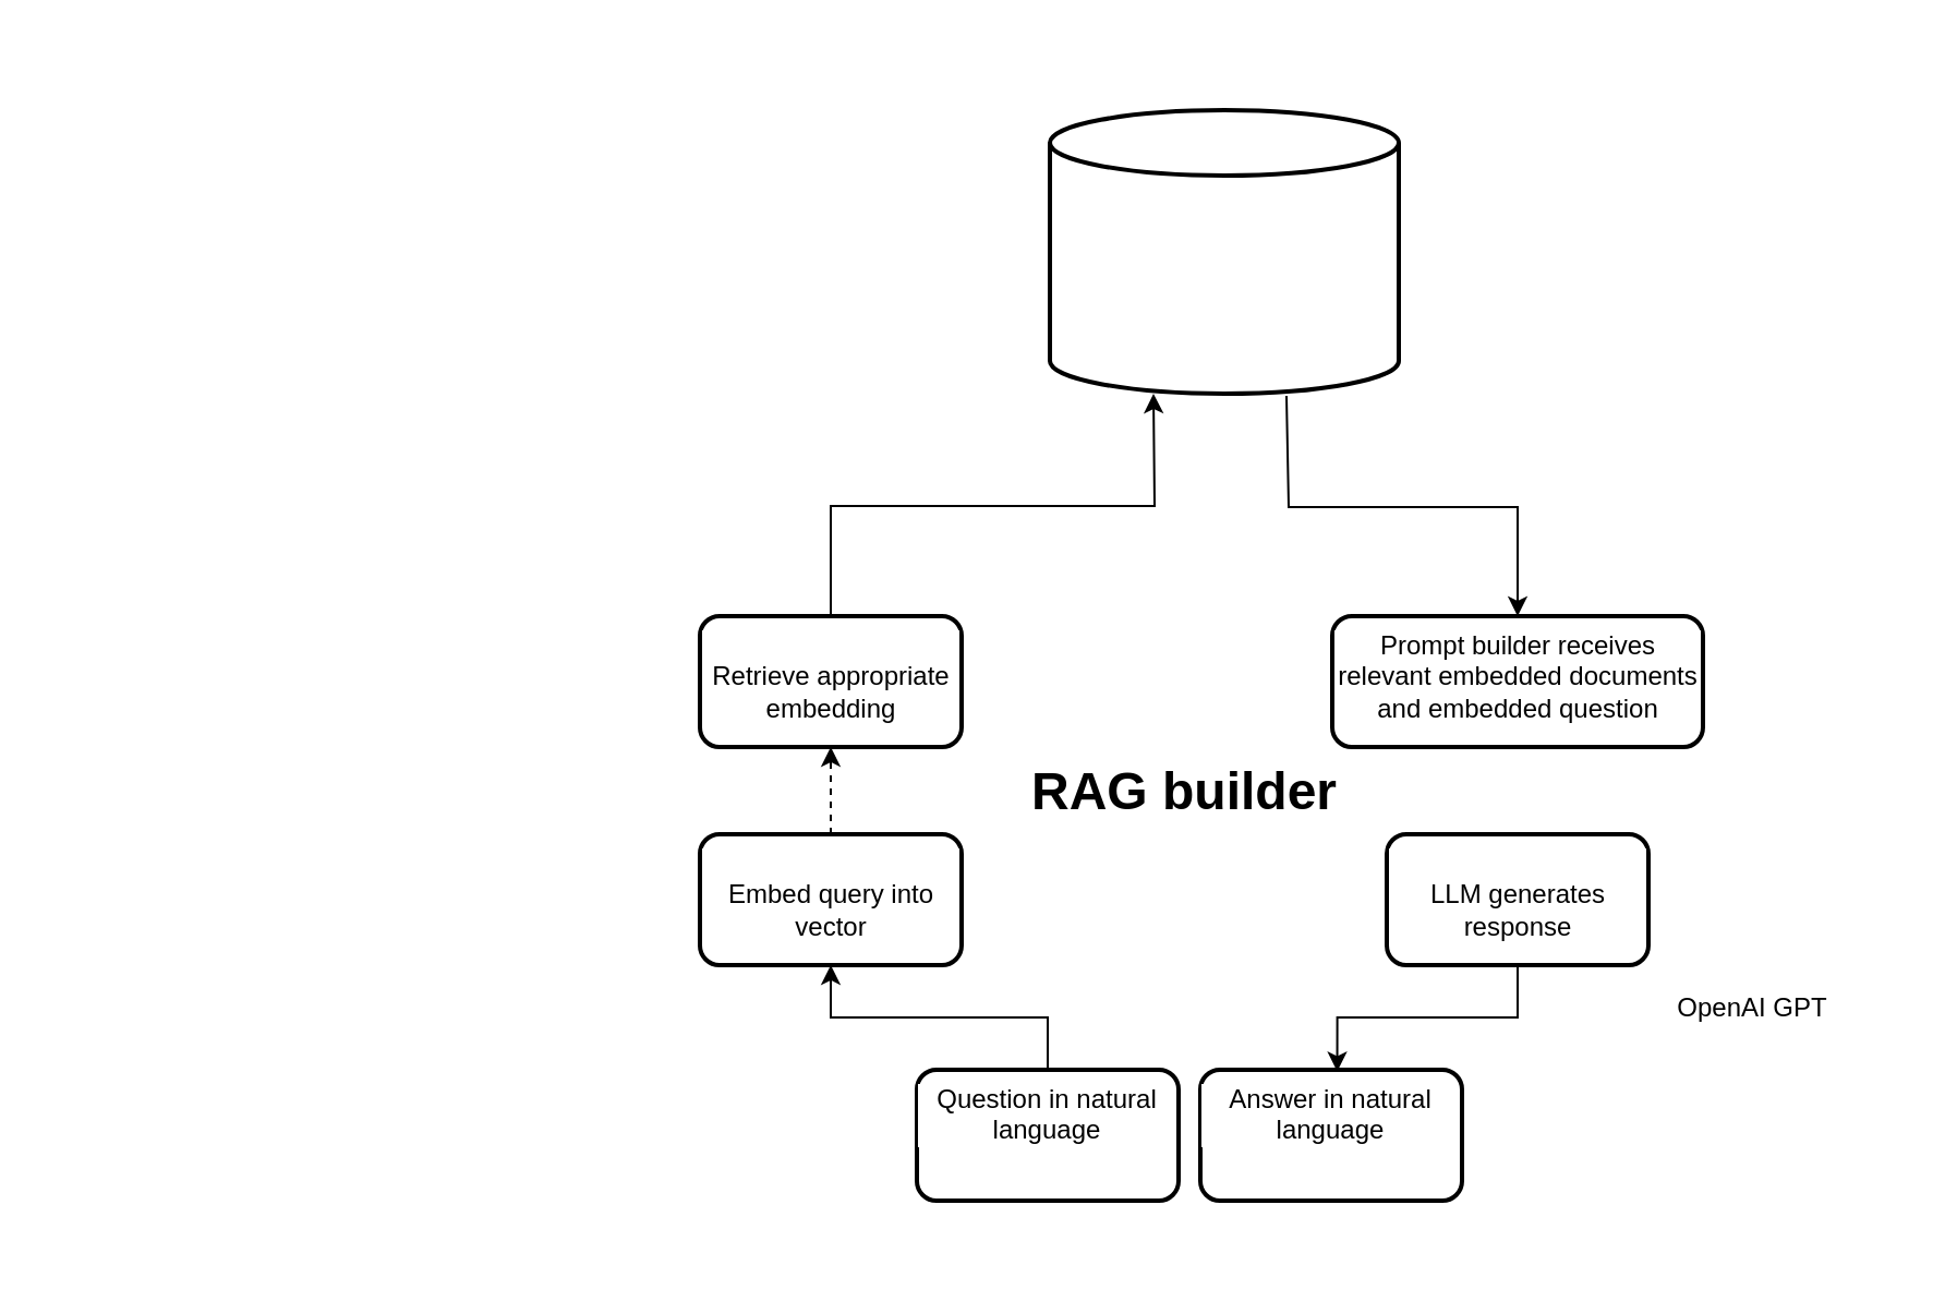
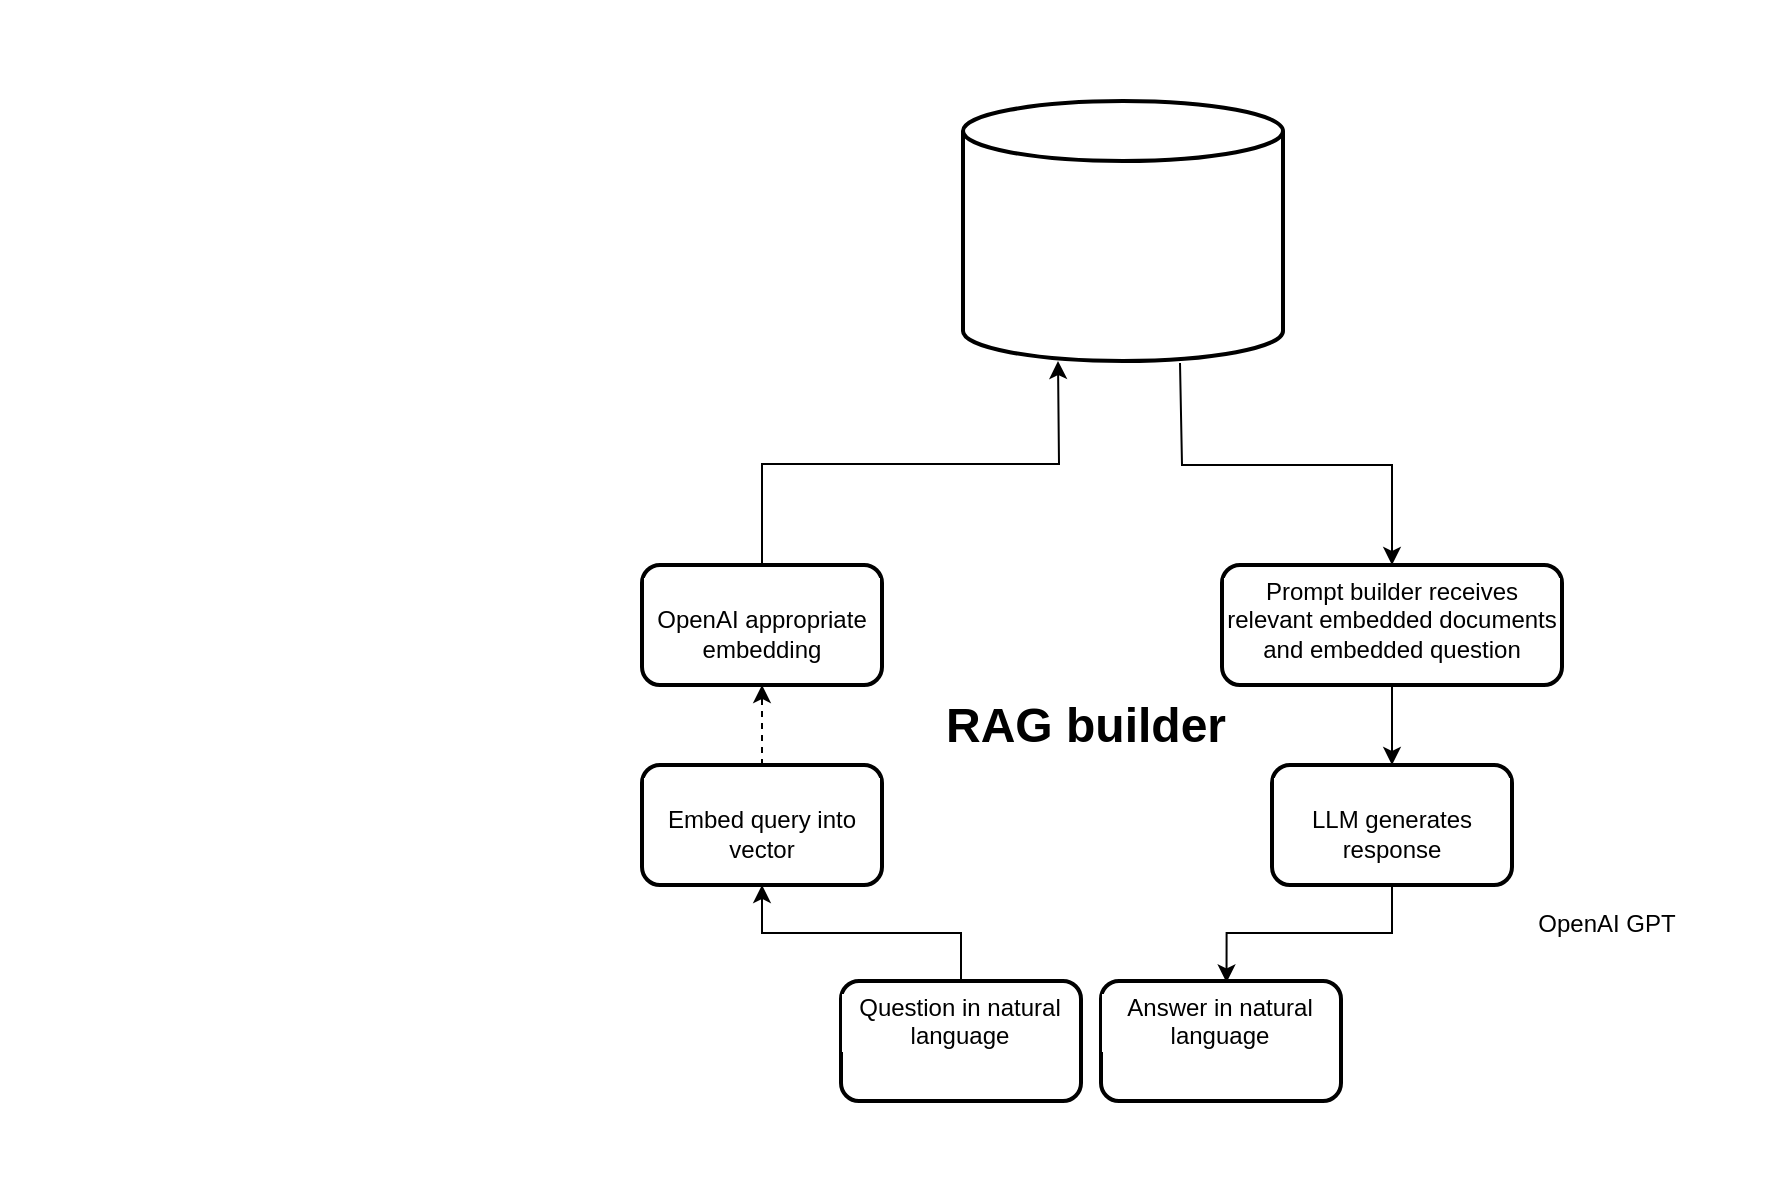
  <mxCell id="0" />
  <mxCell id="1" parent="0" />
  <mxCell id="2" value="" style="rounded=0;whiteSpace=wrap;html=1;strokeColor=none;" vertex="1" parent="1"><mxGeometry width="850" height="560" as="geometry" x="20" y="20" /></mxCell>
  <mxCell id="3" value="" style="edgeStyle=orthogonalEdgeStyle;rounded=0;orthogonalLoop=1;jettySize=auto;html=1;exitX=0.5;exitY=0;exitDx=0;exitDy=0;" edge="1" parent="1" source="20" target="14"><mxGeometry relative="1" as="geometry"><mxPoint x="542.14" y="512.84" as="sourcePoint" /></mxGeometry></mxCell>
  <mxCell id="4" value="" style="edgeStyle=orthogonalEdgeStyle;rounded=0;orthogonalLoop=1;jettySize=auto;html=1;dashed=1;" edge="1" parent="1" source="14" target="15"><mxGeometry relative="1" as="geometry" /></mxCell>
  <mxCell id="5" value="" style="edgeStyle=orthogonalEdgeStyle;rounded=0;orthogonalLoop=1;jettySize=auto;html=1;exitX=0.5;exitY=0;exitDx=0;exitDy=0;entryX=0.299;entryY=0.983;entryDx=0;entryDy=0;entryPerimeter=0;" edge="1" parent="1" source="15"><mxGeometry relative="1" as="geometry"><mxPoint x="528.5" y="180" as="targetPoint" /></mxGeometry></mxCell>
+ <mxCell id="6" value="" style="edgeStyle=orthogonalEdgeStyle;rounded=0;orthogonalLoop=1;jettySize=auto;html=1;" edge="1" parent="1" source="13" target="17"><mxGeometry relative="1" as="geometry" /></mxCell>
  <mxCell id="7" value="" style="endArrow=classic;html=1;rounded=0;entryX=0.5;entryY=0;entryDx=0;entryDy=0;exitX=0.684;exitY=0.99;exitDx=0;exitDy=0;exitPerimeter=0;" edge="1" parent="1" target="13"><mxGeometry width="50" height="50" relative="1" as="geometry"><mxPoint x="589.5" y="181" as="sourcePoint" /><mxPoint x="150.5" y="392" as="targetPoint" /><Array as="points"><mxPoint x="590.5" y="232" /><mxPoint x="695.5" y="232" /></Array></mxGeometry></mxCell>
  <mxCell id="8" value="" style="edgeStyle=orthogonalEdgeStyle;rounded=0;orthogonalLoop=1;jettySize=auto;html=1;exitX=0.5;exitY=1;exitDx=0;exitDy=0;entryX=0.523;entryY=0.012;entryDx=0;entryDy=0;entryPerimeter=0;" edge="1" parent="1" source="17" target="21"><mxGeometry relative="1" as="geometry"><mxPoint x="545.538" y="512" as="targetPoint" /></mxGeometry></mxCell>
  <mxCell id="9" value="" style="shape=image;verticalLabelPosition=bottom;labelBackgroundColor=default;verticalAlign=top;aspect=fixed;imageAspect=0;image=https://logosandtypes.com/wp-content/uploads/2022/07/OpenAI.png;" vertex="1" parent="1"><mxGeometry x="760.5" y="369.5" width="85" height="85" as="geometry" /></mxCell>
  <mxCell id="10" value="OpenAI GPT" style="text;html=1;align=center;verticalAlign=middle;whiteSpace=wrap;rounded=0;" vertex="1" parent="1"><mxGeometry x="760.5" y="447" width="85" height="30" as="geometry" /></mxCell>
  <mxCell id="11" value="" style="shape=image;verticalLabelPosition=bottom;labelBackgroundColor=default;verticalAlign=top;aspect=fixed;imageAspect=0;image=https://huggingface.co/datasets/huggingface/brand-assets/resolve/main/hf-logo-with-title.png;" vertex="1" parent="1"><mxGeometry y="377" width="300.5" height="79.89" as="geometry" x="20" /></mxCell>
  <mxCell id="12" value="" style="shape=image;verticalLabelPosition=bottom;labelBackgroundColor=default;verticalAlign=top;aspect=fixed;imageAspect=0;image=https://ai-infrastructure.org/wp-content/uploads/2023/08/Haystack-Logo_deepset.png;" vertex="1" parent="1"><mxGeometry x="440.5" y="367.49" width="210.5" height="74.51" as="geometry" /></mxCell>
  <mxCell id="13" value="&lt;div&gt;Prompt builder receives relevant embedded documents and embedded question&lt;/div&gt;" style="whiteSpace=wrap;html=1;verticalAlign=top;strokeColor=#000000;rounded=1;labelBackgroundColor=#ffffff;strokeWidth=2;shadow=0;dashed=0;" vertex="1" parent="1"><mxGeometry x="610.5" y="282" width="170" height="60" as="geometry" /></mxCell>
  <mxCell id="14" value="&lt;div&gt;&lt;br&gt;&lt;/div&gt;Embed query into vector&lt;div&gt;&lt;/div&gt;" style="whiteSpace=wrap;html=1;verticalAlign=top;strokeColor=#000000;rounded=1;labelBackgroundColor=#ffffff;strokeWidth=2;shadow=0;dashed=0;" vertex="1" parent="1"><mxGeometry x="320.5" y="382" width="120" height="60" as="geometry" /></mxCell>
- <mxCell id="15" value="&lt;div&gt;&lt;br&gt;&lt;/div&gt;&lt;div&gt;Retrieve appropriate embedding&lt;/div&gt;" style="whiteSpace=wrap;html=1;verticalAlign=top;strokeColor=#000000;rounded=1;labelBackgroundColor=#ffffff;strokeWidth=2;shadow=0;dashed=0;" vertex="1" parent="1"><mxGeometry x="320.5" y="282" width="120" height="60" as="geometry" /></mxCell>
+ <mxCell id="15" value="&lt;div&gt;&lt;br&gt;&lt;/div&gt;&lt;div&gt;OpenAI appropriate embedding&lt;/div&gt;" style="whiteSpace=wrap;html=1;verticalAlign=top;strokeColor=#000000;rounded=1;labelBackgroundColor=#ffffff;strokeWidth=2;shadow=0;dashed=0;" vertex="1" parent="1"><mxGeometry x="320.5" y="282" width="120" height="60" as="geometry" /></mxCell>
  <mxCell id="16" value="&lt;h1 style=&quot;margin-top: 0px;&quot;&gt;RAG builder&lt;/h1&gt;" style="text;html=1;whiteSpace=wrap;overflow=hidden;rounded=0;" vertex="1" parent="1"><mxGeometry x="471" y="342" width="164.5" height="70" as="geometry" /></mxCell>
  <mxCell id="17" value="&lt;div&gt;&lt;br&gt;&lt;/div&gt;LLM generates response" style="whiteSpace=wrap;html=1;verticalAlign=top;strokeColor=#000000;rounded=1;labelBackgroundColor=#ffffff;strokeWidth=2;shadow=0;dashed=0;" vertex="1" parent="1"><mxGeometry x="635.5" y="382" width="120" height="60" as="geometry" /></mxCell>
  <mxCell id="18" value="" style="shape=cylinder3;whiteSpace=wrap;html=1;boundedLbl=1;backgroundOutline=1;size=15;strokeWidth=2;" vertex="1" parent="1"><mxGeometry x="481" y="50" width="160" height="130" as="geometry" /></mxCell>
  <mxCell id="19" value="" style="shape=image;verticalLabelPosition=bottom;labelBackgroundColor=default;verticalAlign=top;aspect=fixed;imageAspect=0;image=https://upload.wikimedia.org/wikipedia/commons/thumb/f/f4/Elasticsearch_logo.svg/1024px-Elasticsearch_logo.svg.png;" vertex="1" parent="1"><mxGeometry x="495.64" y="116.28" width="130.72" height="28.72" as="geometry" /></mxCell>
  <mxCell id="20" value="Question in natural language&lt;div&gt;&lt;/div&gt;&lt;div&gt;&lt;/div&gt;" style="whiteSpace=wrap;html=1;verticalAlign=top;strokeColor=#000000;rounded=1;labelBackgroundColor=#ffffff;strokeWidth=2;shadow=0;dashed=0;" vertex="1" parent="1"><mxGeometry x="420" y="490" width="120" height="60" as="geometry" /></mxCell>
  <mxCell id="21" value="Answer in natural language&lt;div&gt;&lt;/div&gt;&lt;div&gt;&lt;/div&gt;" style="whiteSpace=wrap;html=1;verticalAlign=top;strokeColor=#000000;rounded=1;labelBackgroundColor=#ffffff;strokeWidth=2;shadow=0;dashed=0;" vertex="1" parent="1"><mxGeometry x="550" y="490" width="120" height="60" as="geometry" /></mxCell>
